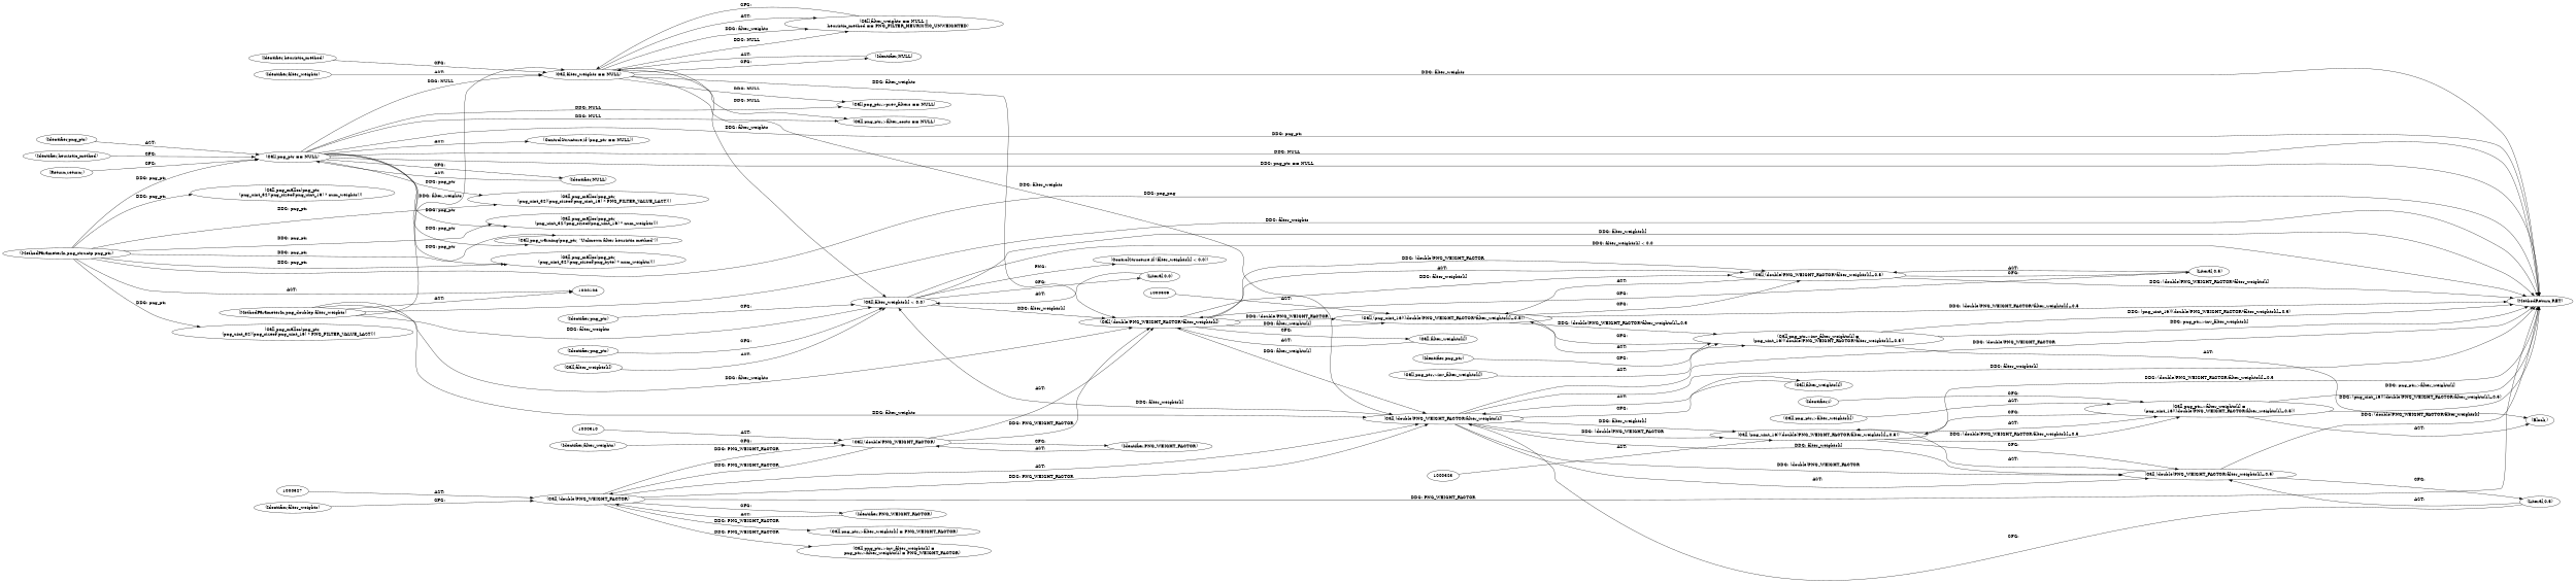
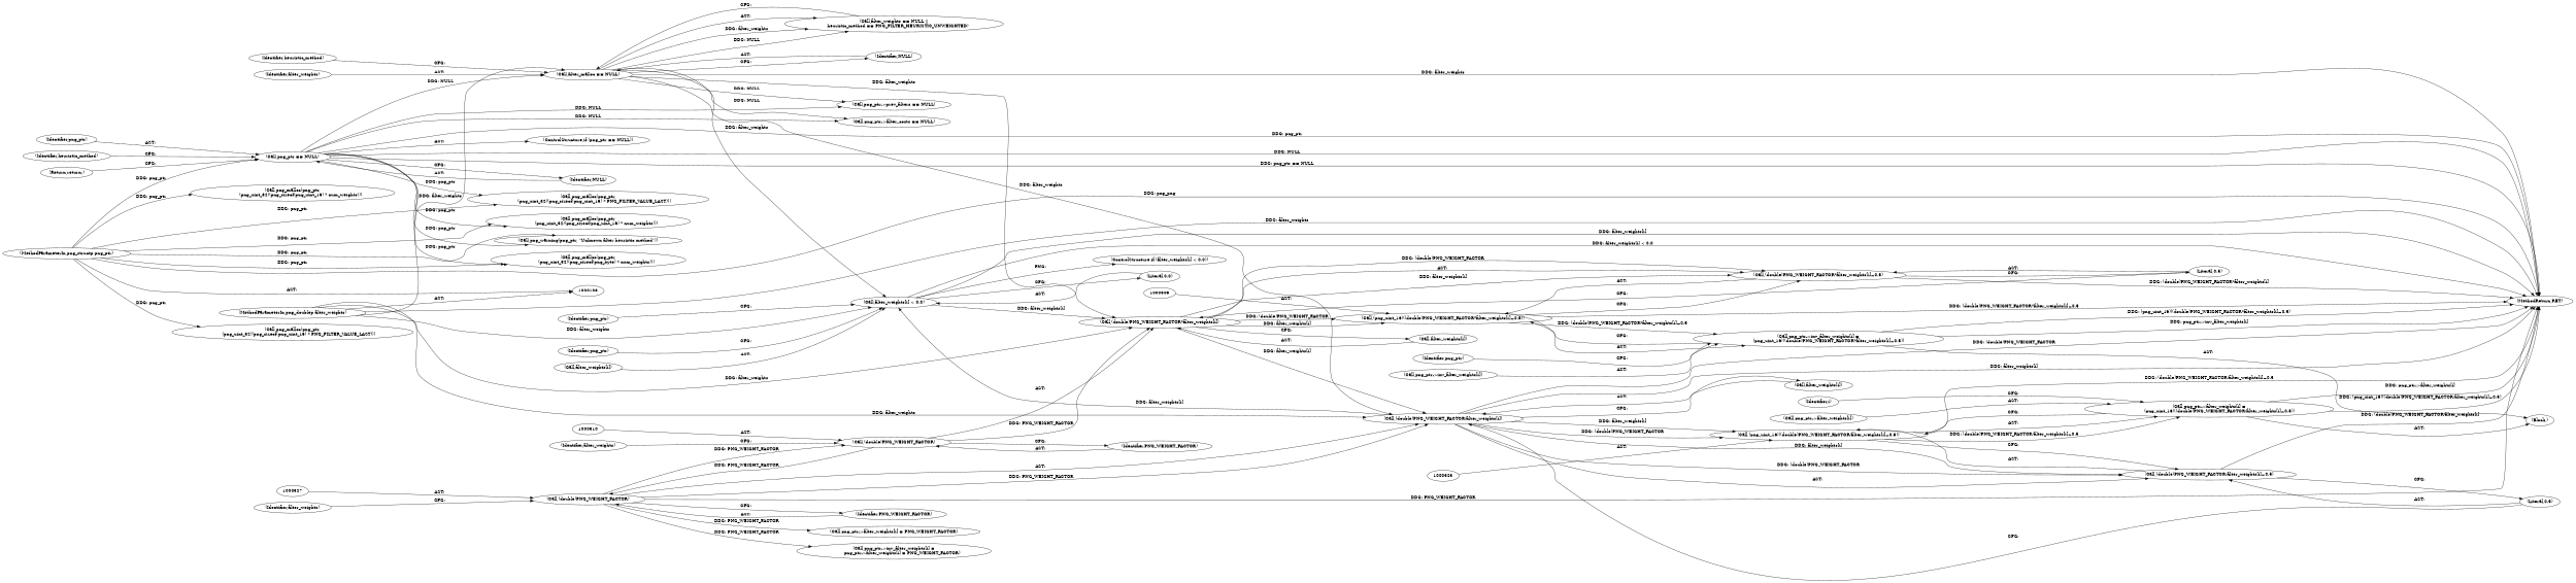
  digraph {
    rankdir=LR
    n1 [label="(Call,filter_weights[i] < 0.0)"]
    n2 [label="(Call,(double)PNG_WEIGHT_FACTOR*filter_weights[i])"]
    n3 [label="(MethodReturn,RET)"]
    n4 [label="(ControlStructure,if (filter_weights[i] < 0.0))"]
    n5 [label="(Literal,0.0)"]
    n6 [label="(Call,(double)PNG_WEIGHT_FACTOR/filter_weights[i])"]
    n7 [label="(Call,(png_uint_16)((double)PNG_WEIGHT_FACTOR*filter_weights[i]+0.5))"]
    n8 [label="(Call,(double)PNG_WEIGHT_FACTOR*filter_weights[i]+0.5)"]
    n9 [label="(Call,filter_weights[i])"]
    n10 [label="(Call,(png_uint_16)((double)PNG_WEIGHT_FACTOR/filter_weights[i]+0.5))"]
    n11 [label="(Call,(double)PNG_WEIGHT_FACTOR/filter_weights[i]+0.5)"]
    n12 [label="(Call,filter_weights[i])"]
    n13 [label="(Call,png_ptr->filter_weights[i] =\n               (png_uint_16)((double)PNG_WEIGHT_FACTOR/filter_weights[i]+0.5))"]
    n14 [label="(Literal,0.5)"]
    n15 [label="(Call,(double)PNG_WEIGHT_FACTOR)"]
    n16 [label="(Call,(double)PNG_WEIGHT_FACTOR)"]
    n17 [label="(Call,png_ptr->inv_filter_weights[i] =\n            png_ptr->filter_weights[i] = PNG_WEIGHT_FACTOR)"]
    n18 [label="(Identifier,PNG_WEIGHT_FACTOR)"]
    n19 [label="(Call,png_ptr->filter_weights[i] = PNG_WEIGHT_FACTOR)"]
    n20 [label="(Identifier,PNG_WEIGHT_FACTOR)"]
    n21 [label="(Call,png_ptr->inv_filter_weights[i] =\n               (png_uint_16)((double)PNG_WEIGHT_FACTOR*filter_weights[i]+0.5))"]
    n22 [label="(Literal,0.5)"]
-   n23 [label="(Call,filter_weights == NULL)"]
+   n23 [label="(Call,filter_malloc == NULL)"]
    n24 [label="(Call,filter_weights == NULL ||\n      heuristic_method == PNG_FILTER_HEURISTIC_UNWEIGHTED)"]
    n25 [label="(Call,png_ptr->prev_filters == NULL)"]
    n26 [label="(Call,png_ptr->filter_costs == NULL)"]
    n27 [label="(Identifier,NULL)"]
    n28 [label="(MethodParameterIn,png_doublep filter_weights)"]
    1000103
    n30 [label="(Call,png_ptr == NULL)"]
    n31 [label="(Call,png_warning(png_ptr, \"Unknown filter heuristic method\"))"]
    n32 [label="(Call,png_malloc(png_ptr,\n            (png_uint_32)(png_sizeof(png_byte) * num_weights)))"]
    n33 [label="(ControlStructure,if (png_ptr == NULL))"]
    n34 [label="(Call,png_malloc(png_ptr,\n            (png_uint_32)(png_sizeof(png_uint_16) * num_weights)))"]
    n35 [label="(Call,png_malloc(png_ptr,\n         (png_uint_32)(png_sizeof(png_uint_16) * PNG_FILTER_VALUE_LAST)))"]
    n36 [label="(Identifier,NULL)"]
    n37 [label="(MethodParameterIn,png_structp png_ptr)"]
    n38 [label="(Call,png_malloc(png_ptr,\n         (png_uint_32)(png_sizeof(png_uint_16) * PNG_FILTER_VALUE_LAST)))"]
    n39 [label="(Call,png_malloc(png_ptr,\n            (png_uint_32)(png_sizeof(png_uint_16) * num_weights)))"]
    n40 [label="(Block,)"]
    n41 [label="(Identifier,heuristic_method)"]
    n42 [label="(Identifier,heuristic_method)"]
    n43 [label="(Identifier,png_ptr)"]
    n44 [label="(Identifier,filter_weights)"]
    n45 [label="(Call,png_ptr->filter_weights[i])"]
    n46 [label="(Identifier,png_ptr)"]
    n47 [label="(Return,return;)"]
    n48 [label="(Call,png_ptr->inv_filter_weights[i])"]
    n49 [label="(Identifier,i)"]
    n50 [label="(Identifier,filter_weights)"]
    n51 [label="(Identifier,filter_weights)"]
    n52 [label="(Identifier,png_ptr)"]
    n53 [label="(Identifier,png_ptr)"]
    n54 [label="(Call,filter_weights[i])"]
    1000327
    1000310
    1000306
    1000323
    n1 -> n2 [label="DDG: filter_weights[i]"]
    n1 -> n3 [label="DDG: filter_weights[i] < 0.0"]
    n1 -> n3 [label="DDG: filter_weights[i]"]
    n1 -> n4 [label="PNG: "]
    n1 -> n5 [label="CFG: "]
    n2 -> n6 [label="DDG: filter_weights[i]"]
    n2 -> n7 [label="DDG: (double)PNG_WEIGHT_FACTOR"]
    n2 -> n7 [label="DDG: filter_weights[i]"]
    n2 -> n8 [label="AST: "]
    n2 -> n8 [label="DDG: (double)PNG_WEIGHT_FACTOR"]
    n2 -> n8 [label="DDG: filter_weights[i]"]
    n2 -> n9 [label="CFG: "]
    n5 -> n1 [label="AST: "]
    n6 -> n1 [label="DDG: filter_weights[i]"]
    n6 -> n3 [label="DDG: (double)PNG_WEIGHT_FACTOR"]
    n6 -> n3 [label="DDG: filter_weights[i]"]
    n6 -> n10 [label="DDG: (double)PNG_WEIGHT_FACTOR"]
    n6 -> n10 [label="DDG: filter_weights[i]"]
    n6 -> n11 [label="AST: "]
    n6 -> n11 [label="DDG: (double)PNG_WEIGHT_FACTOR"]
    n6 -> n11 [label="DDG: filter_weights[i]"]
    n6 -> n12 [label="CFG: "]
    n7 -> n3 [label="DDG: (double)PNG_WEIGHT_FACTOR*filter_weights[i]+0.5"]
    n7 -> n8 [label="CFG: "]
    n7 -> n21 [label="AST: "]
    n7 -> n21 [label="DDG: (double)PNG_WEIGHT_FACTOR*filter_weights[i]+0.5"]
    n8 -> n3 [label="DDG: (double)PNG_WEIGHT_FACTOR*filter_weights[i]"]
    n8 -> n7 [label="AST: "]
    n8 -> n22 [label="CFG: "]
    n9 -> n2 [label="AST: "]
    n10 -> n3 [label="DDG: (double)PNG_WEIGHT_FACTOR/filter_weights[i]+0.5"]
    n10 -> n11 [label="CFG: "]
    n10 -> n13 [label="AST: "]
    n10 -> n13 [label="DDG: (double)PNG_WEIGHT_FACTOR/filter_weights[i]+0.5"]
    n11 -> n3 [label="DDG: (double)PNG_WEIGHT_FACTOR/filter_weights[i]"]
    n11 -> n10 [label="AST: "]
    n11 -> n14 [label="CFG: "]
    n12 -> n6 [label="AST: "]
    n13 -> n3 [label="DDG: (png_uint_16)((double)PNG_WEIGHT_FACTOR/filter_weights[i]+0.5)"]
    n13 -> n3 [label="DDG: png_ptr->filter_weights[i]"]
    n13 -> n10 [label="CFG: "]
    n13 -> n40 [label="AST: "]
    n14 -> n6 [label="CFG: "]
    n14 -> n11 [label="AST: "]
    n15 -> n3 [label="DDG: PNG_WEIGHT_FACTOR"]
    n15 -> n6 [label="AST: "]
    n15 -> n6 [label="DDG: PNG_WEIGHT_FACTOR"]
    n15 -> n16 [label="DDG: PNG_WEIGHT_FACTOR"]
    n15 -> n17 [label="DDG: PNG_WEIGHT_FACTOR"]
    n15 -> n18 [label="CFG: "]
    n15 -> n19 [label="DDG: PNG_WEIGHT_FACTOR"]
    n16 -> n2 [label="AST: "]
    n16 -> n2 [label="DDG: PNG_WEIGHT_FACTOR"]
    n16 -> n15 [label="DDG: PNG_WEIGHT_FACTOR"]
    n16 -> n20 [label="CFG: "]
    n18 -> n15 [label="AST: "]
    n20 -> n16 [label="AST: "]
    n21 -> n3 [label="DDG: (png_uint_16)((double)PNG_WEIGHT_FACTOR*filter_weights[i]+0.5)"]
    n21 -> n3 [label="DDG: png_ptr->inv_filter_weights[i]"]
    n21 -> n7 [label="CFG: "]
    n21 -> n40 [label="AST: "]
    n22 -> n2 [label="CFG: "]
    n22 -> n8 [label="AST: "]
    n23 -> n1 [label="DDG: filter_weights"]
    n23 -> n2 [label="DDG: filter_weights"]
    n23 -> n3 [label="DDG: filter_weights"]
    n23 -> n6 [label="DDG: filter_weights"]
    n23 -> n24 [label="AST: "]
    n23 -> n24 [label="DDG: filter_weights"]
    n23 -> n24 [label="DDG: NULL"]
    n23 -> n25 [label="DDG: NULL"]
    n23 -> n26 [label="DDG: NULL"]
    n23 -> n27 [label="CFG: "]
    n24 -> n23 [label="CFG: "]
    n27 -> n23 [label="AST: "]
    n28 -> n1 [label="DDG: filter_weights"]
    n28 -> n2 [label="DDG: filter_weights"]
    n28 -> n3 [label="DDG: filter_weights"]
    n28 -> n6 [label="DDG: filter_weights"]
    n28 -> n23 [label="DDG: filter_weights"]
    n28 -> 1000103 [label="AST: "]
    n30 -> n3 [label="DDG: NULL"]
    n30 -> n3 [label="DDG: png_ptr == NULL"]
    n30 -> n3 [label="DDG: png_ptr"]
    n30 -> n23 [label="DDG: NULL"]
    n30 -> n25 [label="DDG: NULL"]
    n30 -> n26 [label="DDG: NULL"]
    n30 -> n31 [label="DDG: png_ptr"]
    n30 -> n32 [label="DDG: png_ptr"]
    n30 -> n33 [label="AST: "]
    n30 -> n34 [label="DDG: png_ptr"]
    n30 -> n35 [label="DDG: png_ptr"]
    n30 -> n36 [label="CFG: "]
    n36 -> n30 [label="AST: "]
    n37 -> n3 [label="DDG: png_png"]
    n37 -> 1000103 [label="AST: "]
    n37 -> n30 [label="DDG: png_ptr"]
    n37 -> n31 [label="DDG: png_ptr"]
    n37 -> n32 [label="DDG: png_ptr"]
    n37 -> n34 [label="DDG: png_ptr"]
    n37 -> n35 [label="DDG: png_ptr"]
    n37 -> n38 [label="DDG: png_ptr"]
    n37 -> n39 [label="DDG: png_ptr"]
    n41 -> n30 [label="CFG: "]
    n42 -> n23 [label="CFG: "]
    n43 -> n1 [label="CFG: "]
    n44 -> n15 [label="CFG: "]
    n45 -> n13 [label="AST: "]
    n46 -> n1 [label="CFG: "]
    n47 -> n30 [label="CFG: "]
    n48 -> n21 [label="AST: "]
    n49 -> n13 [label="CFG: "]
    n50 -> n16 [label="CFG: "]
    n51 -> n23 [label="AST: "]
    n52 -> n30 [label="AST: "]
    n53 -> n21 [label="CFG: "]
    n54 -> n1 [label="AST: "]
    1000327 -> n15 [label="AST: "]
    1000310 -> n16 [label="AST: "]
    1000306 -> n7 [label="AST: "]
    1000323 -> n10 [label="AST: "]
  }
